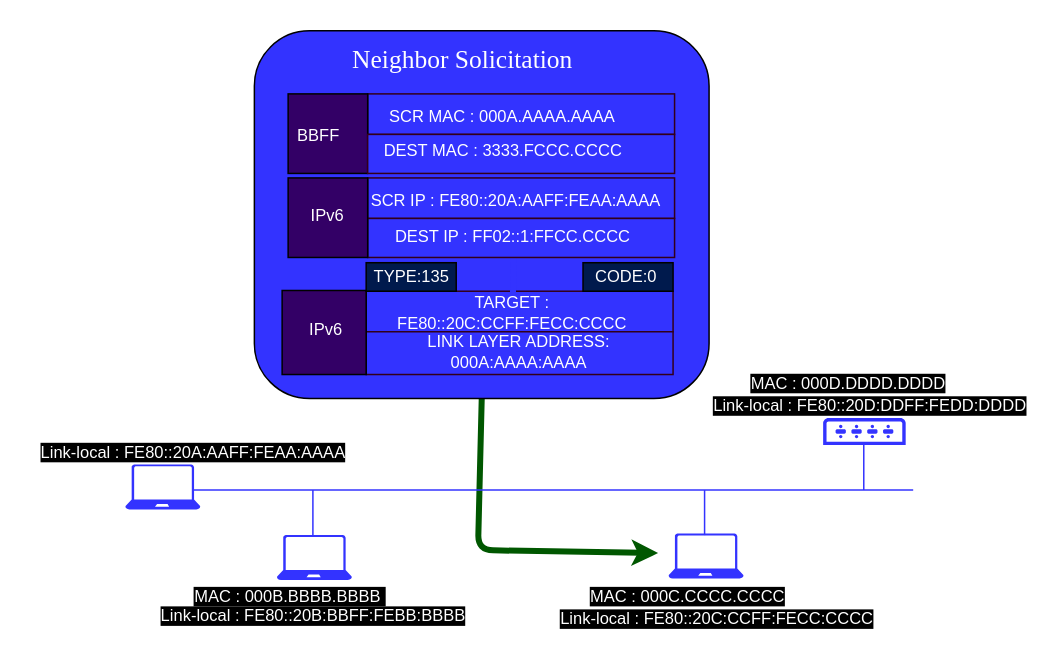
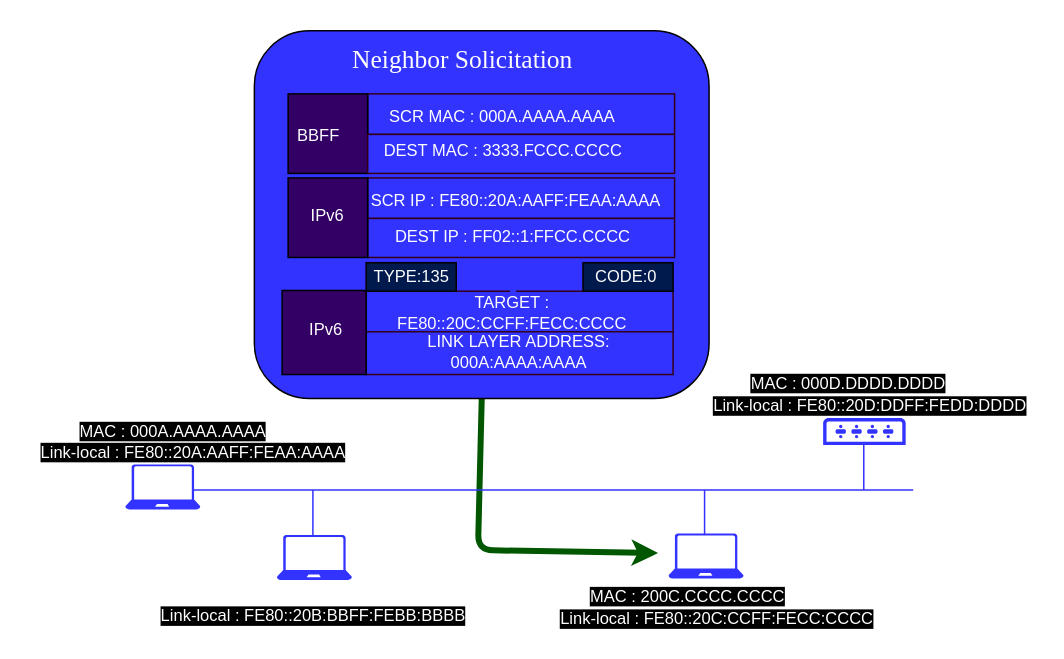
  <mxCell id="0" />
  <mxCell id="1" parent="0" />
  <mxCell id="2" value="" style="endArrow=classic;html=1;strokeColor=#005700;strokeWidth=4;endSize=5;targetPerimeterSpacing=0;verticalAlign=bottom;fillColor=#008a00;exitX=0.5;exitY=1;exitDx=0;exitDy=0;" edge="1" parent="1" source="11"><mxGeometry width="50" height="50" relative="1" as="geometry"><mxPoint x="318" y="296" as="sourcePoint" /><mxPoint x="438" y="368" as="targetPoint" /><Array as="points"><mxPoint x="318" y="366" /></Array></mxGeometry></mxCell>
  <mxCell id="3" value="" style="verticalLabelPosition=bottom;html=1;verticalAlign=top;align=center;strokeColor=none;fillColor=#3333FF;shape=mxgraph.azure.laptop;pointerEvents=1;" vertex="1" parent="1"><mxGeometry x="83" y="309" width="50" height="30" as="geometry" /></mxCell>
  <mxCell id="4" value="" style="verticalLabelPosition=bottom;html=1;verticalAlign=top;align=center;strokeColor=none;fillColor=#3333FF;shape=mxgraph.azure.laptop;pointerEvents=1;" vertex="1" parent="1"><mxGeometry x="184" y="356" width="50" height="30" as="geometry" /></mxCell>
  <mxCell id="5" value="" style="endArrow=none;html=1;strokeColor=#3333FF;" edge="1" parent="1"><mxGeometry width="50" height="50" relative="1" as="geometry"><mxPoint x="128" y="326" as="sourcePoint" /><mxPoint x="608" y="326" as="targetPoint" /></mxGeometry></mxCell>
  <mxCell id="6" value="" style="endArrow=none;html=1;strokeColor=#3333FF;" edge="1" parent="1"><mxGeometry width="50" height="50" relative="1" as="geometry"><mxPoint x="208" y="356" as="sourcePoint" /><mxPoint x="208" y="326" as="targetPoint" /></mxGeometry></mxCell>
  <mxCell id="7" value="" style="endArrow=none;html=1;strokeColor=#3333FF;" edge="1" parent="1"><mxGeometry width="50" height="50" relative="1" as="geometry"><mxPoint x="469" y="356" as="sourcePoint" /><mxPoint x="469" y="326" as="targetPoint" /></mxGeometry></mxCell>
  <mxCell id="8" value="" style="verticalLabelPosition=bottom;html=1;verticalAlign=top;align=center;strokeColor=none;fillColor=#3333FF;shape=mxgraph.azure.laptop;pointerEvents=1;" vertex="1" parent="1"><mxGeometry x="445" y="355" width="50" height="30" as="geometry" /></mxCell>
  <mxCell id="9" value="" style="endArrow=none;html=1;strokeColor=#3333FF;" edge="1" parent="1"><mxGeometry width="50" height="50" relative="1" as="geometry"><mxPoint x="575.08" y="326" as="sourcePoint" /><mxPoint x="575.08" y="296" as="targetPoint" /></mxGeometry></mxCell>
  <mxCell id="10" value="" style="sketch=0;pointerEvents=1;shadow=0;dashed=0;html=1;strokeColor=none;fillColor=#3333FF;labelPosition=center;verticalLabelPosition=bottom;verticalAlign=top;outlineConnect=0;align=center;shape=mxgraph.office.devices.switch;" vertex="1" parent="1"><mxGeometry x="548" y="278" width="55" height="18" as="geometry" /></mxCell>
  <mxCell id="11" value="" style="rounded=1;whiteSpace=wrap;html=1;fillColor=#3333FF;gradientColor=none;" vertex="1" parent="1"><mxGeometry x="169" y="20" width="303" height="245" as="geometry" /></mxCell>
  <mxCell id="12" value="" style="rounded=0;whiteSpace=wrap;html=1;fillColor=#3333FF;strokeColor=#33001A;" vertex="1" parent="1"><mxGeometry x="244.5" y="62" width="204.5" height="27" as="geometry" /></mxCell>
  <mxCell id="13" value="" style="whiteSpace=wrap;html=1;aspect=fixed;fillColor=#330066;fontColor=#ffffff;strokeColor=#000000;" vertex="1" parent="1"><mxGeometry x="191.5" y="62" width="53" height="53" as="geometry" /></mxCell>
  <mxCell id="14" value="" style="rounded=0;whiteSpace=wrap;html=1;fillColor=#3333FF;strokeColor=#33001A;" vertex="1" parent="1"><mxGeometry x="244.5" y="89" width="204.5" height="26" as="geometry" /></mxCell>
  <mxCell id="15" value="BBFF" style="text;html=1;strokeColor=none;fillColor=none;align=center;verticalAlign=middle;whiteSpace=wrap;rounded=0;fontSize=11;fontColor=#FFFFFF;" vertex="1" parent="1"><mxGeometry x="182" y="74.5" width="60" height="30" as="geometry" /></mxCell>
  <mxCell id="16" value="SCR MAC : 000A.AAAA.AAAA&amp;nbsp;" style="text;html=1;strokeColor=none;fillColor=none;align=center;verticalAlign=middle;whiteSpace=wrap;rounded=0;fontSize=11;fontColor=#FFFFFF;" vertex="1" parent="1"><mxGeometry x="255.5" y="72" width="160" height="10" as="geometry" /></mxCell>
+ <mxCell id="17" value="MAC : 000A.AAAA.AAAA" style="text;strokeColor=none;fillColor=none;align=center;verticalAlign=middle;rounded=0;fontSize=11;fontColor=#FFFFFF;labelBackgroundColor=#000000;labelBorderColor=none;whiteSpace=wrap;imageAspect=1;" vertex="1" parent="1"><mxGeometry x="50" y="279" width="130" height="15" as="geometry" /></mxCell>
  <mxCell id="18" value="DEST MAC : 3333.FCCC.CCCC" style="text;html=1;strokeColor=none;fillColor=none;align=center;verticalAlign=middle;whiteSpace=wrap;rounded=0;fontSize=11;fontColor=#FFFFFF;" vertex="1" parent="1"><mxGeometry x="250" y="94.5" width="169.5" height="10" as="geometry" /></mxCell>
- <mxCell id="19" value="MAC : 000C.CCCC.CCCC" style="text;html=1;strokeColor=none;fillColor=none;align=center;verticalAlign=middle;whiteSpace=wrap;rounded=0;fontSize=11;labelBackgroundColor=#000000;labelBorderColor=none;fontColor=#FFFFFF;" vertex="1" parent="1"><mxGeometry x="388" y="391.5" width="140" height="10" as="geometry" /></mxCell>
- <mxCell id="20" value="MAC : 000B.BBBB.BBBB&amp;nbsp;" style="text;html=1;strokeColor=none;fillColor=none;align=center;verticalAlign=middle;whiteSpace=wrap;rounded=0;fontSize=11;labelBackgroundColor=#000000;fontColor=#FFFFFF;" vertex="1" parent="1"><mxGeometry x="125" y="389" width="136" height="15" as="geometry" /></mxCell>
+ <mxCell id="19" value="MAC : 200C.CCCC.CCCC" style="text;html=1;strokeColor=none;fillColor=none;align=center;verticalAlign=middle;whiteSpace=wrap;rounded=0;fontSize=11;labelBackgroundColor=#000000;labelBorderColor=none;fontColor=#FFFFFF;" vertex="1" parent="1"><mxGeometry x="388" y="391.5" width="140" height="10" as="geometry" /></mxCell>
  <mxCell id="21" value="MAC : 000D.DDDD.DDDD" style="text;html=1;strokeColor=none;fillColor=none;align=center;verticalAlign=middle;whiteSpace=wrap;rounded=0;fontSize=11;labelBorderColor=none;labelBackgroundColor=#000000;fontColor=#FFFFFF;" vertex="1" parent="1"><mxGeometry x="495" y="250" width="140" height="10" as="geometry" /></mxCell>
  <mxCell id="22" value="Link-local : FE80::20A:AAFF:FEAA:AAAA" style="text;strokeColor=none;fillColor=none;align=center;verticalAlign=middle;rounded=0;fontSize=11;fontColor=#FFFFFF;labelBackgroundColor=#000000;labelBorderColor=none;html=1;whiteSpace=wrap;" vertex="1" parent="1"><mxGeometry x="20.75" y="296" width="214.5" height="10" as="geometry" /></mxCell>
  <mxCell id="23" value="Link-local : FE80::20B:BBFF:FEBB:BBBB" style="text;html=1;strokeColor=none;fillColor=none;align=center;verticalAlign=middle;whiteSpace=wrap;rounded=0;fontSize=11;labelBackgroundColor=#000000;fontColor=#FFFFFF;" vertex="1" parent="1"><mxGeometry x="100.75" y="405" width="214.5" height="10" as="geometry" /></mxCell>
  <mxCell id="24" value="Link-local : FE80::20C:CCFF:FECC:CCCC" style="text;html=1;strokeColor=none;fillColor=none;align=center;verticalAlign=middle;whiteSpace=wrap;rounded=0;fontSize=11;labelBackgroundColor=#000000;labelBorderColor=none;fontColor=#FFFFFF;" vertex="1" parent="1"><mxGeometry x="369.5" y="407" width="214.5" height="10" as="geometry" /></mxCell>
  <mxCell id="25" value="Link-local : FE80::20D:DDFF:FEDD:DDDD" style="text;html=1;strokeColor=none;fillColor=none;align=center;verticalAlign=middle;whiteSpace=wrap;rounded=0;fontSize=11;labelBorderColor=none;labelBackgroundColor=#000000;fontColor=#FFFFFF;" vertex="1" parent="1"><mxGeometry x="472" y="265" width="214.5" height="10" as="geometry" /></mxCell>
  <mxCell id="26" value="" style="rounded=0;whiteSpace=wrap;html=1;fillColor=#3333FF;strokeColor=#33001A;" vertex="1" parent="1"><mxGeometry x="243.5" y="193.5" width="204.5" height="27" as="geometry" /></mxCell>
  <mxCell id="27" value="" style="rounded=0;whiteSpace=wrap;html=1;fillColor=#3333FF;strokeColor=#33001A;" vertex="1" parent="1"><mxGeometry x="243.5" y="220.5" width="204.5" height="28.5" as="geometry" /></mxCell>
  <mxCell id="28" value="LINK LAYER ADDRESS: 000A:AAAA:AAAA" style="text;html=1;strokeColor=none;fillColor=none;align=center;verticalAlign=middle;whiteSpace=wrap;rounded=0;fontSize=11;fontColor=#FFFFFF;" vertex="1" parent="1"><mxGeometry x="246" y="224.5" width="199" height="19.5" as="geometry" /></mxCell>
  <mxCell id="29" value="" style="edgeStyle=none;html=1;strokeColor=#3333FF;strokeWidth=4;fontFamily=Helvetica;fontSize=11;fontColor=#FFFFFF;endSize=5;targetPerimeterSpacing=0;endArrow=none;" edge="1" parent="1" source="30" target="36"><mxGeometry relative="1" as="geometry" /></mxCell>
  <mxCell id="30" value="TARGET : &lt;br&gt;FE80::20C:CCFF:FECC:CCCC" style="text;html=1;strokeColor=none;fillColor=none;align=center;verticalAlign=middle;whiteSpace=wrap;rounded=0;fontSize=11;fontColor=#FFFFFF;" vertex="1" parent="1"><mxGeometry x="233" y="203" width="216" height="10" as="geometry" /></mxCell>
  <mxCell id="31" value="" style="whiteSpace=wrap;html=1;aspect=fixed;fillColor=#330066;fontColor=#ffffff;strokeColor=#000000;" vertex="1" parent="1"><mxGeometry x="187.5" y="193" width="56" height="56" as="geometry" /></mxCell>
  <mxCell id="32" value="IPv6" style="text;html=1;strokeColor=none;fillColor=none;align=center;verticalAlign=middle;whiteSpace=wrap;rounded=0;fontSize=11;fontColor=#FFFFFF;" vertex="1" parent="1"><mxGeometry x="187" y="204" width="60" height="30" as="geometry" /></mxCell>
  <mxCell id="33" value="" style="rounded=0;whiteSpace=wrap;html=1;fillColor=#3333FF;strokeColor=#33001A;" vertex="1" parent="1"><mxGeometry x="244.5" y="118" width="204.5" height="27" as="geometry" /></mxCell>
  <mxCell id="34" value="" style="rounded=0;whiteSpace=wrap;html=1;fillColor=#3333FF;strokeColor=#33001A;" vertex="1" parent="1"><mxGeometry x="244.5" y="145" width="204.5" height="26" as="geometry" /></mxCell>
  <mxCell id="35" value="DEST IP : FF02::1:FFCC.CCCC" style="text;html=1;strokeColor=none;fillColor=none;align=center;verticalAlign=middle;whiteSpace=wrap;rounded=0;fontSize=11;fontColor=#FFFFFF;" vertex="1" parent="1"><mxGeometry x="252" y="151.5" width="179" height="10" as="geometry" /></mxCell>
  <mxCell id="36" value="SCR IP : FE80::20A:AAFF:FEAA:AAAA" style="text;html=1;strokeColor=none;fillColor=none;align=center;verticalAlign=middle;whiteSpace=wrap;rounded=0;fontSize=11;fontColor=#FFFFFF;" vertex="1" parent="1"><mxGeometry x="235.5" y="127.5" width="214.5" height="10" as="geometry" /></mxCell>
  <mxCell id="37" value="" style="whiteSpace=wrap;html=1;aspect=fixed;fillColor=#330066;fontColor=#ffffff;strokeColor=#000000;" vertex="1" parent="1"><mxGeometry x="191.5" y="118" width="53" height="53" as="geometry" /></mxCell>
  <mxCell id="38" value="IPv6" style="text;html=1;strokeColor=none;fillColor=none;align=center;verticalAlign=middle;whiteSpace=wrap;rounded=0;fontSize=11;fontColor=#FFFFFF;" vertex="1" parent="1"><mxGeometry x="188" y="127.5" width="60" height="30" as="geometry" /></mxCell>
  <mxCell id="39" value="" style="rounded=0;whiteSpace=wrap;html=1;strokeColor=#000000;fontFamily=Helvetica;fontSize=11;fontColor=default;fillColor=#001A4D;" vertex="1" parent="1"><mxGeometry x="243.5" y="174.5" width="60" height="19" as="geometry" /></mxCell>
  <mxCell id="40" value="" style="rounded=0;whiteSpace=wrap;html=1;strokeColor=#000000;fontFamily=Helvetica;fontSize=11;fontColor=default;fillColor=#001A4D;" vertex="1" parent="1"><mxGeometry x="388" y="174.5" width="60" height="19" as="geometry" /></mxCell>
  <mxCell id="41" value="TYPE:135" style="text;html=1;strokeColor=none;fillColor=none;align=center;verticalAlign=middle;whiteSpace=wrap;rounded=0;fontSize=11;fontColor=#FFFFFF;" vertex="1" parent="1"><mxGeometry x="260.5" y="179" width="26" height="10" as="geometry" /></mxCell>
  <mxCell id="42" value="CODE:0" style="text;html=1;strokeColor=none;fillColor=none;align=center;verticalAlign=middle;whiteSpace=wrap;rounded=0;fontSize=11;fontColor=#FFFFFF;" vertex="1" parent="1"><mxGeometry x="404" y="179" width="26" height="10" as="geometry" /></mxCell>
  <mxCell id="43" value="Neighbor Solicitation " style="text;strokeColor=none;fillColor=none;align=center;verticalAlign=middle;rounded=0;fontFamily=Lucida Console;fontSize=17;fontColor=#FFFFFF;labelBackgroundColor=none;" vertex="1" parent="1"><mxGeometry x="188" y="23" width="240" height="30" as="geometry" /></mxCell>
